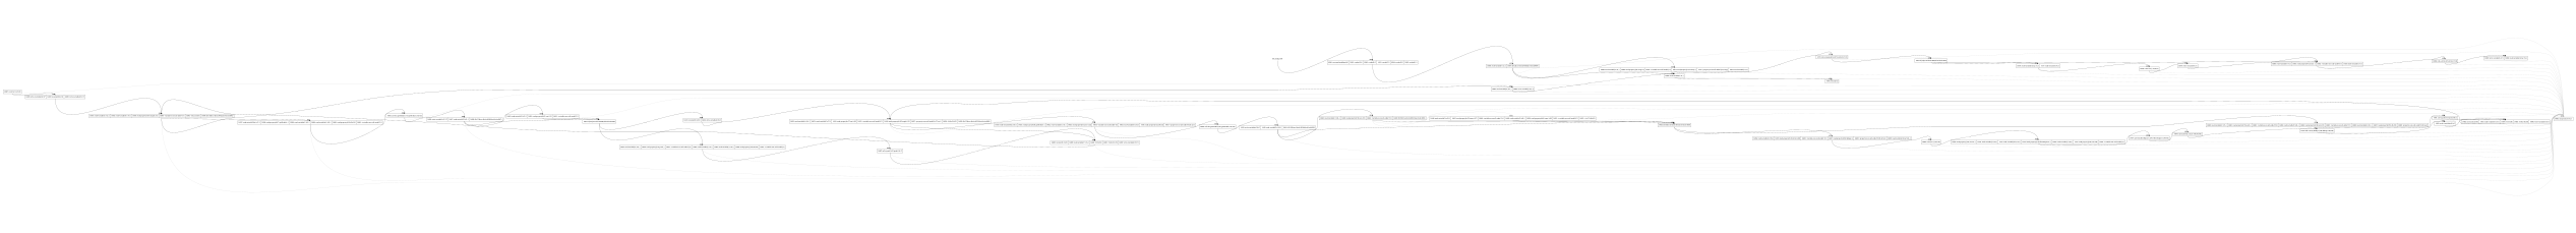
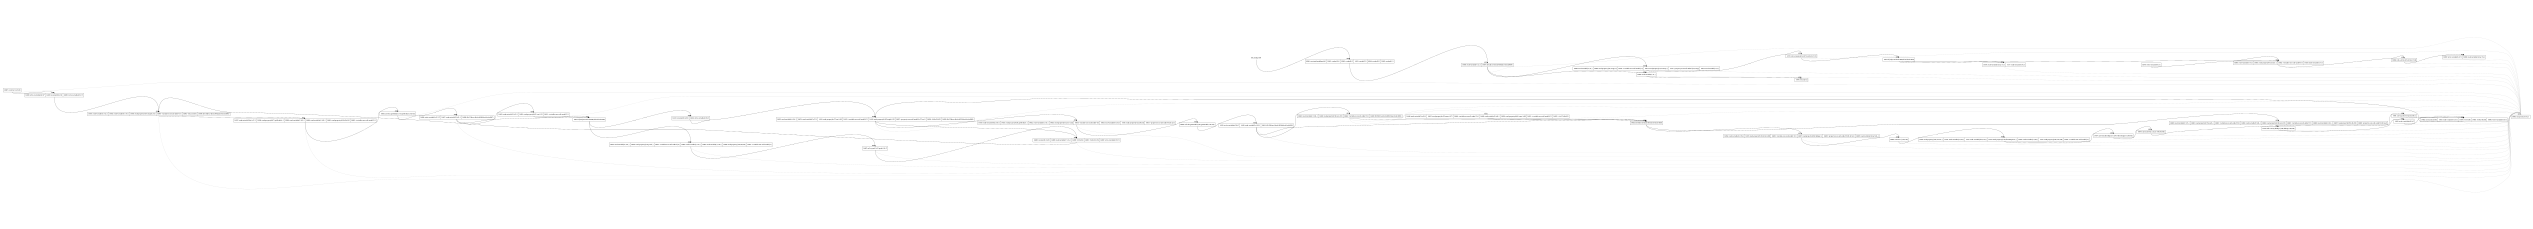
  digraph {
    fontname="Noto Serif"
    rankdir=LR
    node [fontname="Noto Serif" shape=record]
    edge [fontname="Noto Serif" headport=n tailport=s]
    n1 [label=BB_dedupe196 shape=none]
    n2 [label="{14360: constant[undefined,v1]|14361: vardecl['n']|14362: vardecl['r']|14363: vardecl['i']|14364: vardecl['s']|14365: vardecl['o']}"]
    n3 [label="{14366: read-variable['t',v2,-]|14367: if[v2](true-block:4030,false-block:4069)}"]
    n4 [label="{14368: read-variable['e',v6,-]|14369: read-property[v6,'Lang',v5]|14370: \<variable-non-null-undef\>['e']|14371: read-property[v5,'isArray',-]|14372: \<property-non-null-undef\>[v6,'Lang']|14373: read-variable['t',v7,-]}"]
    n5 [label="{14493: read-variable['t',v1,-]}"]
    n6 [label="{14495: exceptional-return}"]
    n7 [label="{14374: call-e.Lang.isArray [v5,'isArray',v7,v3]}"]
    n8 [label="{14494: return[v1]}"]
    n9 [label="{14375: if[v3](true-block:4036,false-block:4033)}"]
    n10 [label="{14380: read-variable['e',v6,-]|14381: read-property[v6,'Array',-]|14382: \<variable-non-null-undef\>['e']|14383: read-variable['t',v7,-]}"]
    n11 [label="{14376: read-variable['Array',v5,-]|14377: read-variable['t',v6,-]}"]
    n12 [label="{14384: call-e.Array [v6,'Array',v7,v4]}"]
-   n13 [label="{14378: construct [-,v5,v6,v4]}"]
    n14 [label="{14385: write-variable[v4,'t']|14386: read-variable['Array',v9,-]}"]
    n15 [label="{14379: write-variable[v4,'t']}"]
    n16 [label="{14387: construct [-,v9,v8]}"]
    n17 [label="{14388: write-variable[v8,'n']*|14389: constant[0.0,v11]|14390: write-variable[v11,'r']}"]
    n18 [label="{14391: read-variable['r',v12,-]|14392: read-variable['t',v14,-]|14393: read-property[v14,'length',v13]|14394: \<variable-non-null-undef\>['t']|14395: \<[v12,v13,v10]|14396: if[v10](true-block:4042,false-block:4043)}"]
    n19 [label="{14397: read-variable['this',v17,-]|14398: read-property[v17,'getModule',-]|14399: read-variable['t',v19,-]|14400: read-variable['r',v20,-]|14401: read-property[v19,v20,v18]|14402: \<variable-non-null-undef\>['t']}"]
-   n20 [label="{14403: read-variable['n',v15,-]|14404: write-variable[v15,'t']*}"]
    n21 [label="{14405: call-this.getModule [v17,'getModule',v18,v15]}"]
    n22 [label="{14406: write-variable[v15,'i']*|14407: read-variable['i',v21,-]|14408: if[v21](true-block:4046,false-block:4047)}"]
    n23 [label="{14412: if[v21](true-block:4048,false-block:4049)}"]
    n24 [label="{14409: read-variable['i',v22,-]|14410: read-property[v22,'use',v21]|14411: \<variable-non-null-undef\>['i']}"]
    n25 [label="{14413: constant[0.0,v23]|14414: write-variable[v23,'s']}"]
    n26 [label="{14415: read-variable['n',v23,-]|14416: read-property[v23,'push',-]|14417: \<variable-non-null-undef\>['n']|14418: read-variable['t',v25,-]|14419: read-variable['r',v26,-]|14420: read-property[v25,v26,v24]|14421: \<variable-non-null-undef\>['t']}"]
    n27 [label="{14422: read-variable['s',v24,-]|14423: read-variable['i',v27,-]|14424: read-property[v27,'use',v26]|14425: \<variable-non-null-undef\>['i']|14426: read-property[v26,'length',v25]|14427: \<property-non-null-undef\>[v27,'use']|14428: \<[v24,v25,v22]|14429: if[v22](true-block:4051,false-block:4068)}"]
    n28 [label="{14487: call-n.push [v23,'push',v24,-]*}"]
    n29 [label="{14430: read-variable['this',v30,-]|14431: read-property[v30,'getModule',-]|14432: read-variable['i',v33,-]|14433: read-property[v33,'use',v32]|14434: \<variable-non-null-undef\>['i']|14435: read-variable['s',v34,-]|14436: read-property[v32,v34,v31]|14437: \<property-non-null-undef\>[v33,'use']}"]
    n30 [label="{14488: constant[1.0,v22]|14489: read-variable['r',v23,-]|14490: +[v23,v24]|14491: +[v24,v22,v25]|14492: write-variable[v25,'r']}"]
    n31 [label="{14438: call-this.getModule [v30,'getModule',v31,v28]}"]
    n32 [label="{14439: write-variable[v28,'o']|14440: read-variable['o',v35,-]|14441: if[v35](true-block:4054,false-block:4056)}"]
    n33 [label="{14453: if[v35](true-block:4057,false-block:4058)}"]
    n34 [label="{14442: read-variable['o',v36,-]|14443: read-property[v36,'use',v35]|14444: \<variable-non-null-undef\>['o']|14445: if[v35](true-block:4055,false-block:4056)}"]
    n35 [label="{14454: read-variable['e',v39,-]|14455: read-property[v39,'Array',v38]|14456: \<variable-non-null-undef\>['e']|14457: read-property[v38,'dedupe',-]|14458: \<property-non-null-undef\>[v39,'Array']|14459: read-variable['Array',v43,-]}"]
    n36 [label="{14460: read-variable['n',v37,-]|14461: read-property[v37,'push',-]|14462: \<variable-non-null-undef\>['n']|14463: read-variable['i',v40,-]|14464: read-property[v40,'use',v39]|14465: \<variable-non-null-undef\>['i']|14466: read-variable['s',v41,-]|14467: read-property[v39,v41,v38]|14468: \<property-non-null-undef\>[v40,'use']}"]
    n37 [label="{14446: read-variable['o',v39,-]|14447: read-property[v39,'name',v37]|14448: \<variable-non-null-undef\>['o']|14449: read-variable['i',v40,-]|14450: read-property[v40,'name',v38]|14451: \<variable-non-null-undef\>['i']|14452: !==[v37,v38,v35]}"]
    n38 [label="{14469: construct [-,v43,v42]}"]
    n39 [label="{14481: call-n.push [v37,'push',v38,-]}"]
    n40 [label="{14470: read-property[v42,'concat',-]|14471: read-variable['n',v44,-]|14472: read-variable['this',v47,-]|14473: read-property[v47,'filterRequires',-]|14474: read-variable['o',v49,-]|14475: read-property[v49,'use',v48]|14476: \<variable-non-null-undef\>['o']}"]
    n41 [label="{14482: constant[1.0,v36]|14483: read-variable['s',v37,-]|14484: +[v37,v38]|14485: +[v38,v36,v39]|14486: write-variable[v39,'s']}"]
    n42 [label="{14477: call-this.filterRequires [v47,'filterRequires',v48,v45]}"]
    n43 [label="{14478: call-null [v42,'concat',v44,v45,v40]}"]
    n44 [label="{14479: call-e.Array.dedupe [v38,'dedupe',v40,v36]}"]
    n45 [label="{14480: write-variable[v36,'n']}"]
    n1 -> n2 [headlabel="    4028"]
    n2 -> n3 [headlabel="      4029"]
    n3 -> n4 [headlabel="      4030"]
    n3 -> n5 [headlabel="      4069"]
    n3 -> n6 [color=gray headlabel="      4071"]
    n4 -> n6 [color=gray]
    n4 -> n7 [headlabel="      4031"]
    n5 -> n6 [color=gray]
    n5 -> n8 [headlabel="      4070"]
    n7 -> n6 [color=gray]
    n7 -> n9 [headlabel="      4032"]
    n9 -> n10 [headlabel="      4036"]
    n9 -> n11 [headlabel="      4033"]
    n10 -> n6 [color=gray]
    n10 -> n12 [headlabel="      4037"]
    n11 -> n6 [color=gray]
-   n11 -> n13 [headlabel="      4034"]
    n12 -> n6 [color=gray]
    n12 -> n14 [headlabel="      4038"]
-   n13 -> n6 [color=gray]
-   n13 -> n15 [headlabel="      4035"]
    n14 -> n6 [color=gray]
    n15 -> n10
    n16 -> n6 [color=gray]
    n16 -> n17 [headlabel="      4040"]
    n17 -> n18 [headlabel="      4041"]
    n18 -> n6 [color=gray]
    n18 -> n19 [headlabel="      4042"]
-   n18 -> n20 [headlabel="      4043"]
    n19 -> n6 [color=gray]
    n19 -> n21 [headlabel="      4044"]
-   n20 -> n5
-   n20 -> n6 [color=gray]
    n21 -> n6 [color=gray]
    n21 -> n22 [headlabel="      4045"]
    n22 -> n6 [color=gray]
    n22 -> n23 [headlabel="      4047"]
    n22 -> n24 [headlabel="      4046"]
    n23 -> n25 [headlabel="      4048"]
    n23 -> n26 [headlabel="      4049"]
    n24 -> n6 [color=gray]
    n24 -> n23
    n25 -> n27 [headlabel="      4050"]
    n26 -> n6 [color=gray]
    n26 -> n28 [headlabel="      4067"]
    n27 -> n6 [color=gray]
    n27 -> n29 [headlabel="      4051"]
    n27 -> n30 [headlabel="      4068"]
    n28 -> n6 [color=gray]
    n28 -> n30
    n29 -> n6 [color=gray]
    n29 -> n31 [headlabel="      4052"]
    n30 -> n6 [color=gray]
    n30 -> n18
    n31 -> n32 [headlabel="      4053"]
    n32 -> n6 [color=gray]
    n32 -> n33 [headlabel="      4056"]
    n32 -> n34 [headlabel="      4054"]
    n33 -> n35 [headlabel="      4057"]
    n33 -> n36 [headlabel="      4058"]
    n34 -> n6 [color=gray]
    n34 -> n33
    n34 -> n37 [color=gray headlabel="      4055"]
    n35 -> n6 [color=gray]
    n35 -> n38 [headlabel="      4059"]
    n36 -> n6 [color=gray]
    n36 -> n39 [headlabel="      4065"]
    n37 -> n6 [color=gray]
    n37 -> n33
    n38 -> n6 [color=gray]
    n38 -> n40 [headlabel="      4060"]
    n39 -> n6 [color=gray]
    n39 -> n41
    n40 -> n6 [color=gray]
    n40 -> n42 [headlabel="      4061"]
    n41 -> n6 [color=gray]
    n41 -> n27
    n42 -> n6 [color=gray]
    n42 -> n43 [headlabel="      4062"]
    n43 -> n6 [color=gray]
    n43 -> n44 [headlabel="      4063"]
    n44 -> n6 [color=gray]
    n44 -> n45 [headlabel="      4064"]
    n45 -> n41 [headlabel="      4066"]
  }
